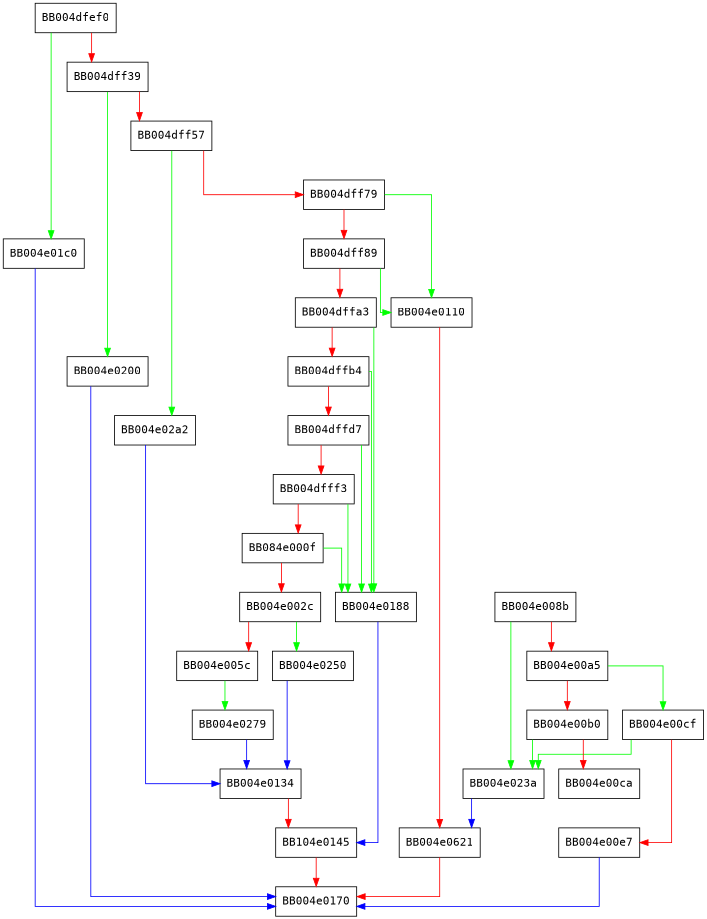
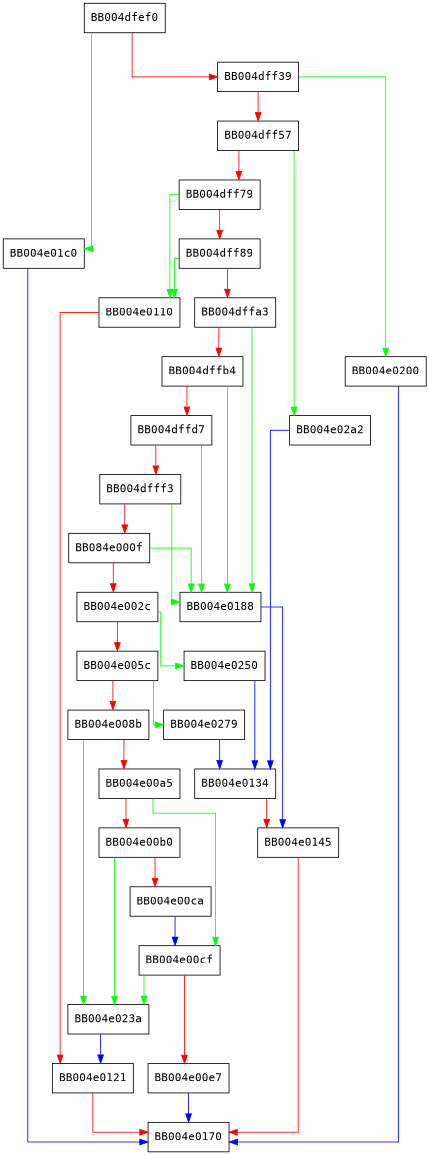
  digraph {
    fontname="DejaVu Sans Mono"
    splines=ortho
    node [fontname="DejaVu Sans Mono" shape=box]
    edge [color=red fontname="DejaVu Sans Mono"]
    BB004dfef0
    BB004e01c0
    BB004dff39
    BB004e0170
    BB004e0200
    BB004dff57
    BB004e02a2
    BB004dff79
    BB004e0134
    BB004e0110
    BB004dff89
-   BB004e0145 [label=BB104e0145]
-   BB004e0121 [label=BB004e0621]
+   BB004e0145
+   BB004e0121
    BB004dffa3
    BB004e0188
    BB004dffb4
    BB004dffd7
    BB004dfff3
    n19 [label=BB084e000f]
    BB004e002c
    BB004e0250
    BB004e005c
    BB004e0279
    BB004e008b
    BB004e023a
    BB004e00a5
    BB004e00cf
    BB004e00b0
    BB004e00e7
    BB004e00ca
    BB004dfef0 -> BB004e01c0 [color=green]
    BB004dfef0 -> BB004dff39
    BB004e01c0 -> BB004e0170 [color=blue]
    BB004dff39 -> BB004e0200 [color=green]
    BB004dff39 -> BB004dff57
    BB004e0200 -> BB004e0170 [color=blue]
    BB004dff57 -> BB004e02a2 [color=green]
    BB004dff57 -> BB004dff79
    BB004e02a2 -> BB004e0134 [color=blue]
    BB004dff79 -> BB004e0110 [color=green]
    BB004dff79 -> BB004dff89
    BB004e0134 -> BB004e0145
    BB004e0110 -> BB004e0121
    BB004dff89 -> BB004e0110 [color=green]
    BB004dff89 -> BB004dffa3
    BB004e0145 -> BB004e0170
    BB004e0121 -> BB004e0170
    BB004dffa3 -> BB004e0188 [color=green]
    BB004dffa3 -> BB004dffb4
    BB004e0188 -> BB004e0145 [color=blue]
    BB004dffb4 -> BB004e0188 [color=green]
    BB004dffb4 -> BB004dffd7
    BB004dffd7 -> BB004e0188 [color=green]
    BB004dffd7 -> BB004dfff3
    BB004dfff3 -> BB004e0188 [color=green]
    BB004dfff3 -> n19
    n19 -> BB004e0188 [color=green]
    n19 -> BB004e002c
    BB004e002c -> BB004e0250 [color=green]
    BB004e002c -> BB004e005c
    BB004e0250 -> BB004e0134 [color=blue]
    BB004e005c -> BB004e0279 [color=green]
+   BB004e005c -> BB004e008b
    BB004e0279 -> BB004e0134 [color=blue]
    BB004e008b -> BB004e023a [color=green]
    BB004e008b -> BB004e00a5
    BB004e023a -> BB004e0121 [color=blue]
    BB004e00a5 -> BB004e00cf [color=green]
    BB004e00a5 -> BB004e00b0
    BB004e00cf -> BB004e023a [color=green]
    BB004e00cf -> BB004e00e7
    BB004e00b0 -> BB004e023a [color=green]
    BB004e00b0 -> BB004e00ca
    BB004e00e7 -> BB004e0170 [color=blue]
+   BB004e00ca -> BB004e00cf [color=blue]
  }
